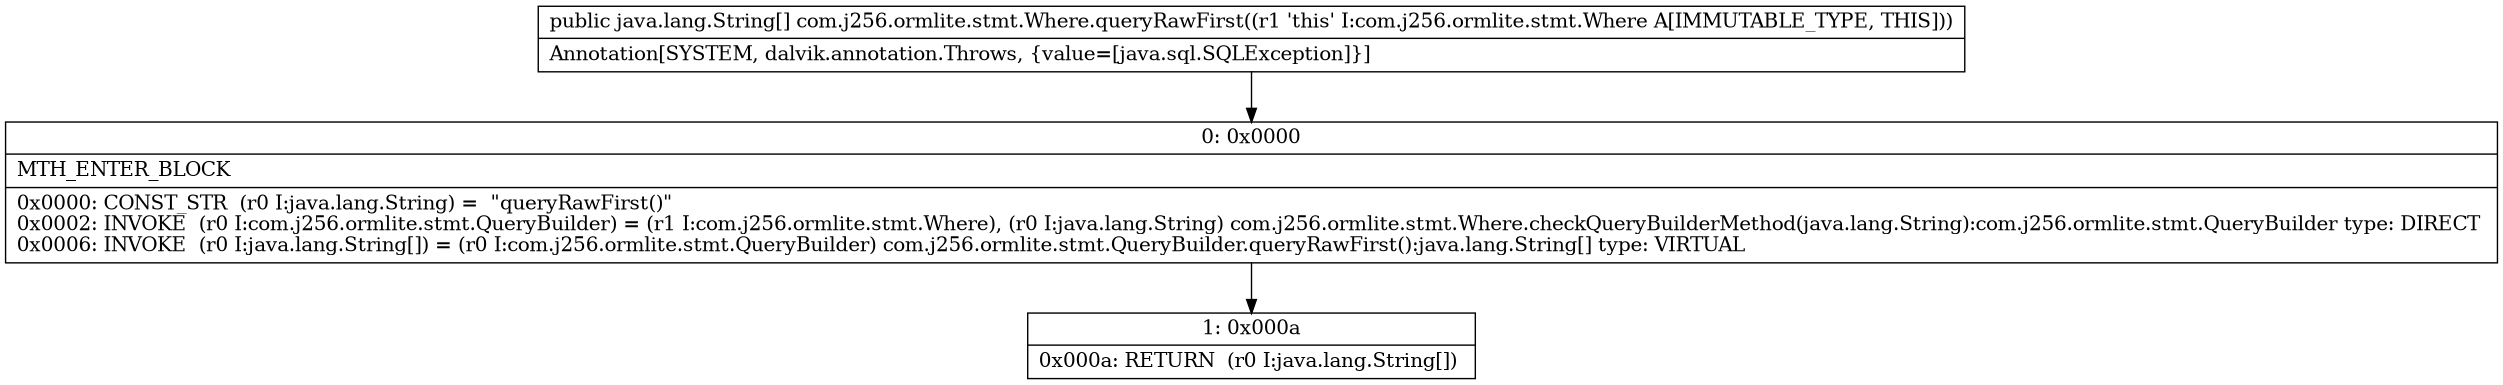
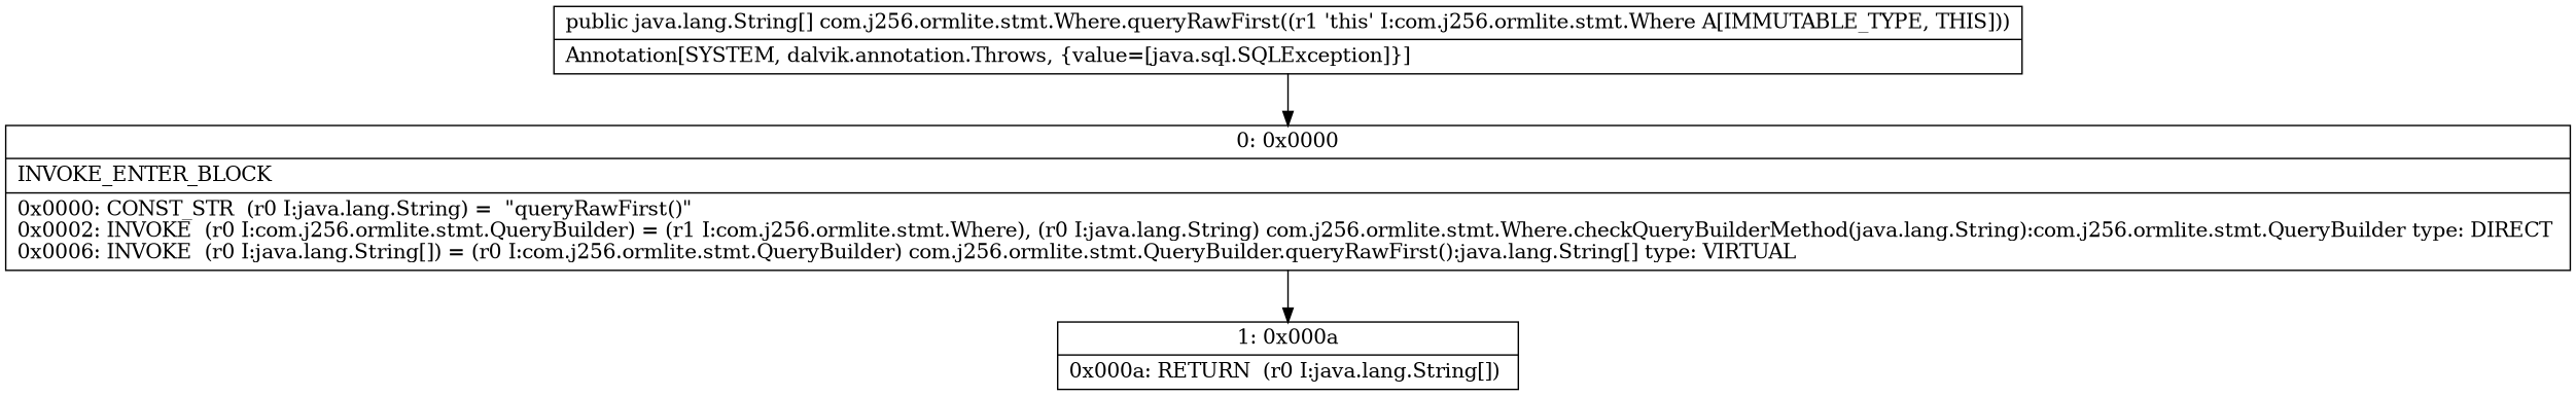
  digraph {
    node [shape=record]
-   n1 [label="{0\:\ 0x0000|MTH_ENTER_BLOCK\l|0x0000: CONST_STR  (r0 I:java.lang.String) =  \"queryRawFirst()\" \l0x0002: INVOKE  (r0 I:com.j256.ormlite.stmt.QueryBuilder) = (r1 I:com.j256.ormlite.stmt.Where), (r0 I:java.lang.String) com.j256.ormlite.stmt.Where.checkQueryBuilderMethod(java.lang.String):com.j256.ormlite.stmt.QueryBuilder type: DIRECT \l0x0006: INVOKE  (r0 I:java.lang.String[]) = (r0 I:com.j256.ormlite.stmt.QueryBuilder) com.j256.ormlite.stmt.QueryBuilder.queryRawFirst():java.lang.String[] type: VIRTUAL \l}"]
+   n1 [label="{0\:\ 0x0000|INVOKE_ENTER_BLOCK\l|0x0000: CONST_STR  (r0 I:java.lang.String) =  \"queryRawFirst()\" \l0x0002: INVOKE  (r0 I:com.j256.ormlite.stmt.QueryBuilder) = (r1 I:com.j256.ormlite.stmt.Where), (r0 I:java.lang.String) com.j256.ormlite.stmt.Where.checkQueryBuilderMethod(java.lang.String):com.j256.ormlite.stmt.QueryBuilder type: DIRECT \l0x0006: INVOKE  (r0 I:java.lang.String[]) = (r0 I:com.j256.ormlite.stmt.QueryBuilder) com.j256.ormlite.stmt.QueryBuilder.queryRawFirst():java.lang.String[] type: VIRTUAL \l}"]
    n2 [label="{1\:\ 0x000a|0x000a: RETURN  (r0 I:java.lang.String[]) \l}"]
    n3 [label="{public java.lang.String[] com.j256.ormlite.stmt.Where.queryRawFirst((r1 'this' I:com.j256.ormlite.stmt.Where A[IMMUTABLE_TYPE, THIS]))  | Annotation[SYSTEM, dalvik.annotation.Throws, \{value=[java.sql.SQLException]\}]\l}"]
    n1 -> n2
    n3 -> n1
  }
